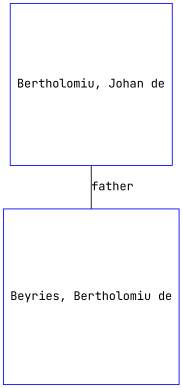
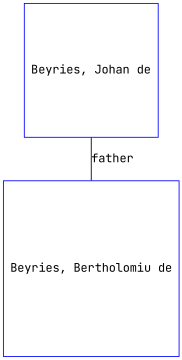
  digraph {
    fontname="JetBrains Mono"
    node [color=blue regular=1 shape=box fontname="JetBrains Mono"]
    n1 [label="Beyries, Bertholomiu de"]
-   n2 [label="Bertholomiu, Johan de"]
+   n2 [label="Beyries, Johan de"]
    n2 -> n1 [arrowsize=0.0 dir=none label=father fontname="JetBrains Mono"]
  }
